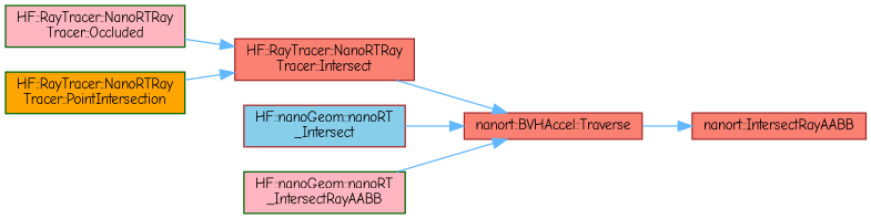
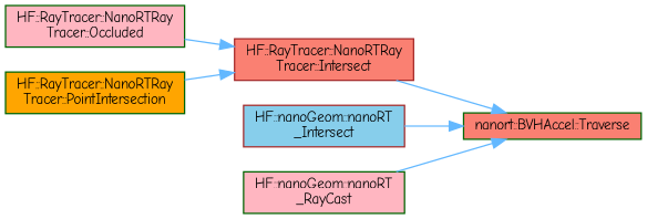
  digraph {
    fontname="Comic Neue"
    rankdir=RL
    node [color=brown fillcolor=salmon fontname="Comic Neue" fontsize=10 shape=box style=filled]
    edge [color=steelblue1 dir=back fontname="Comic Neue" fontsize=10 labelfontname=Helvetica labelfontsize=10 style=solid]
-   n1 [fontcolor=black height=0.2 label="nanort::IntersectRayAABB" width=0.4]
-   n2 [height=0.2 label="nanort::BVHAccel::Traverse" width=0.4]
+   n2 [color=darkgreen height=0.2 label="nanort::BVHAccel::Traverse" width=0.4]
    n3 [height=0.2 label="HF::RayTracer::NanoRTRay\lTracer::Intersect" width=0.4]
    n4 [fillcolor=skyblue height=0.2 label="HF::nanoGeom::nanoRT\l_Intersect" width=0.4]
-   n5 [color=darkgreen fillcolor=lightpink height=0.2 label="HF::nanoGeom::nanoRT\l_IntersectRayAABB" width=0.4]
+   n5 [color=darkgreen fillcolor=lightpink height=0.2 label="HF::nanoGeom::nanoRT\l_RayCast" width=0.4]
    n6 [color=darkgreen fillcolor=lightpink height=0.2 label="HF::RayTracer::NanoRTRay\lTracer::Occluded" width=0.4]
    n7 [color=darkgreen fillcolor=orange height=0.2 label="HF::RayTracer::NanoRTRay\lTracer::PointIntersection" width=0.4]
-   n1 -> n2
    n2 -> n3
    n2 -> n4
    n2 -> n5
    n3 -> n6
    n3 -> n7
  }
